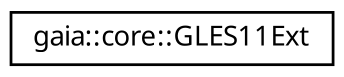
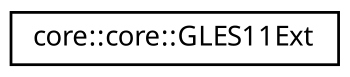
  digraph {
    rankdir=LR
    fontname="Noto Sans"
-   n1 [color=black fillcolor=white fontname="Noto Sans" fontsize=10 height=0.2 label="gaia::core::GLES11Ext" shape=record style=filled width=0.4]
+   n1 [color=black fillcolor=white fontname="Noto Sans" fontsize=10 height=0.2 label="core::core::GLES11Ext" shape=record style=filled width=0.4]
  }
